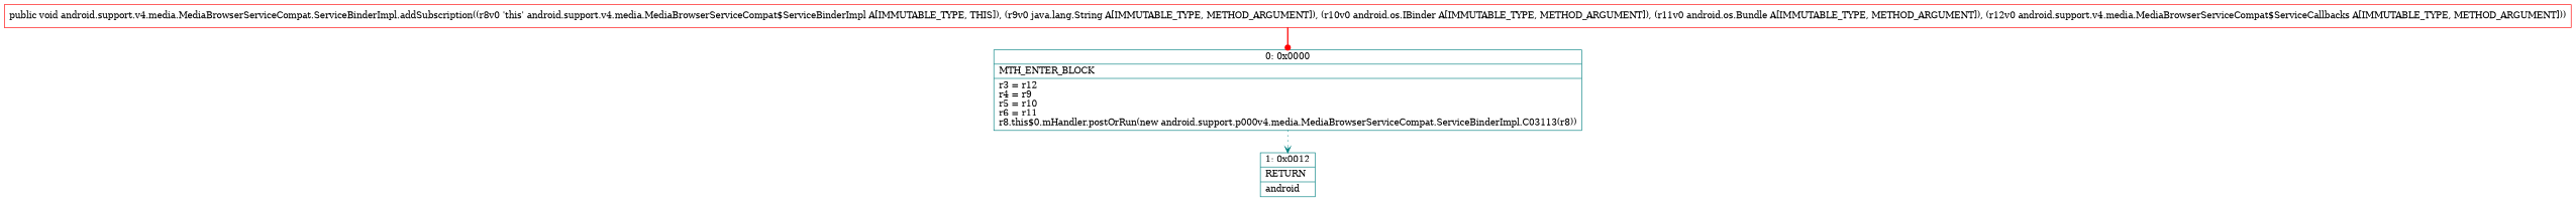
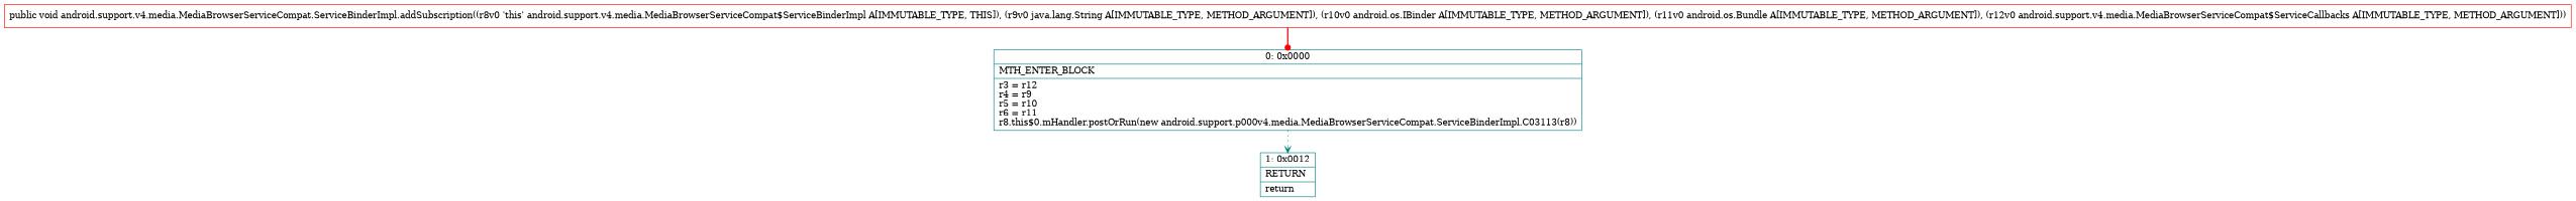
  digraph {
    node [shape=record color=teal]
    n1 [label="{0\:\ 0x0000|MTH_ENTER_BLOCK\l|r3 = r12\lr4 = r9\lr5 = r10\lr6 = r11\lr8.this$0.mHandler.postOrRun(new android.support.p000v4.media.MediaBrowserServiceCompat.ServiceBinderImpl.C03113(r8))\l}"]
-   n2 [label="{1\:\ 0x0012|RETURN\l|android\l}"]
+   n2 [label="{1\:\ 0x0012|RETURN\l|return\l}"]
    n3 [label="{public void android.support.v4.media.MediaBrowserServiceCompat.ServiceBinderImpl.addSubscription((r8v0 'this' android.support.v4.media.MediaBrowserServiceCompat$ServiceBinderImpl A[IMMUTABLE_TYPE, THIS]), (r9v0 java.lang.String A[IMMUTABLE_TYPE, METHOD_ARGUMENT]), (r10v0 android.os.IBinder A[IMMUTABLE_TYPE, METHOD_ARGUMENT]), (r11v0 android.os.Bundle A[IMMUTABLE_TYPE, METHOD_ARGUMENT]), (r12v0 android.support.v4.media.MediaBrowserServiceCompat$ServiceCallbacks A[IMMUTABLE_TYPE, METHOD_ARGUMENT])) }" color=red]
    n1 -> n2 [color=teal style=dotted arrowhead=vee]
    n3 -> n1 [color=red style=bold arrowhead=dot]
  }
